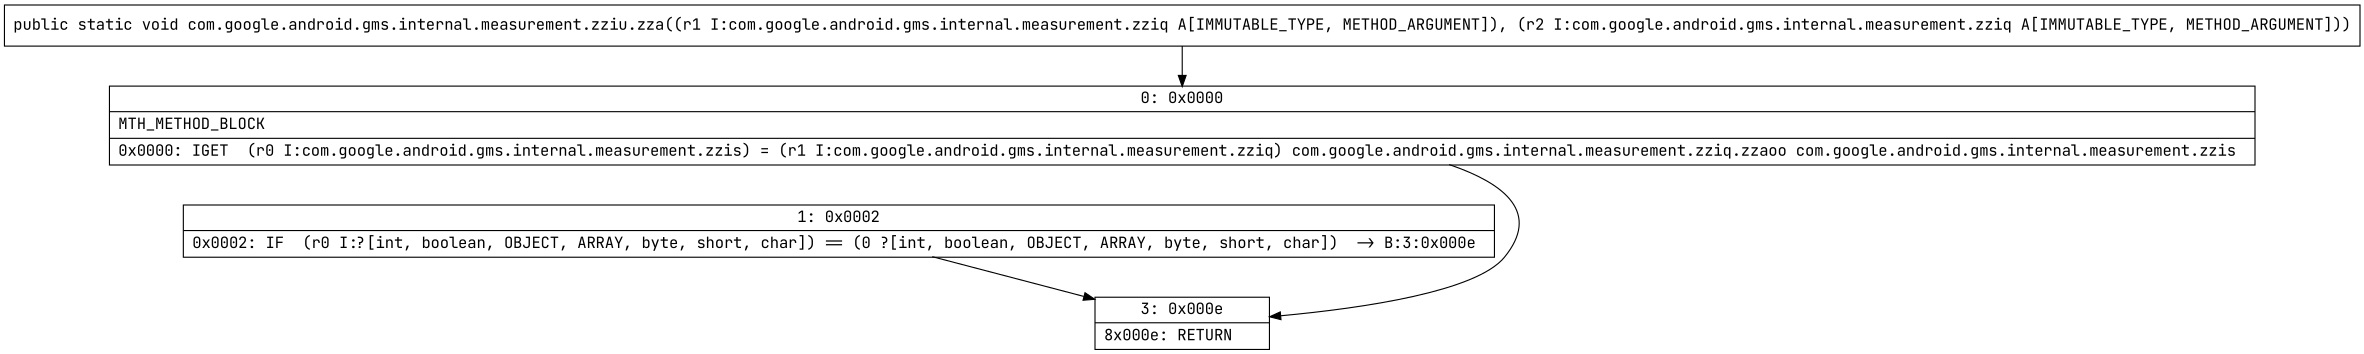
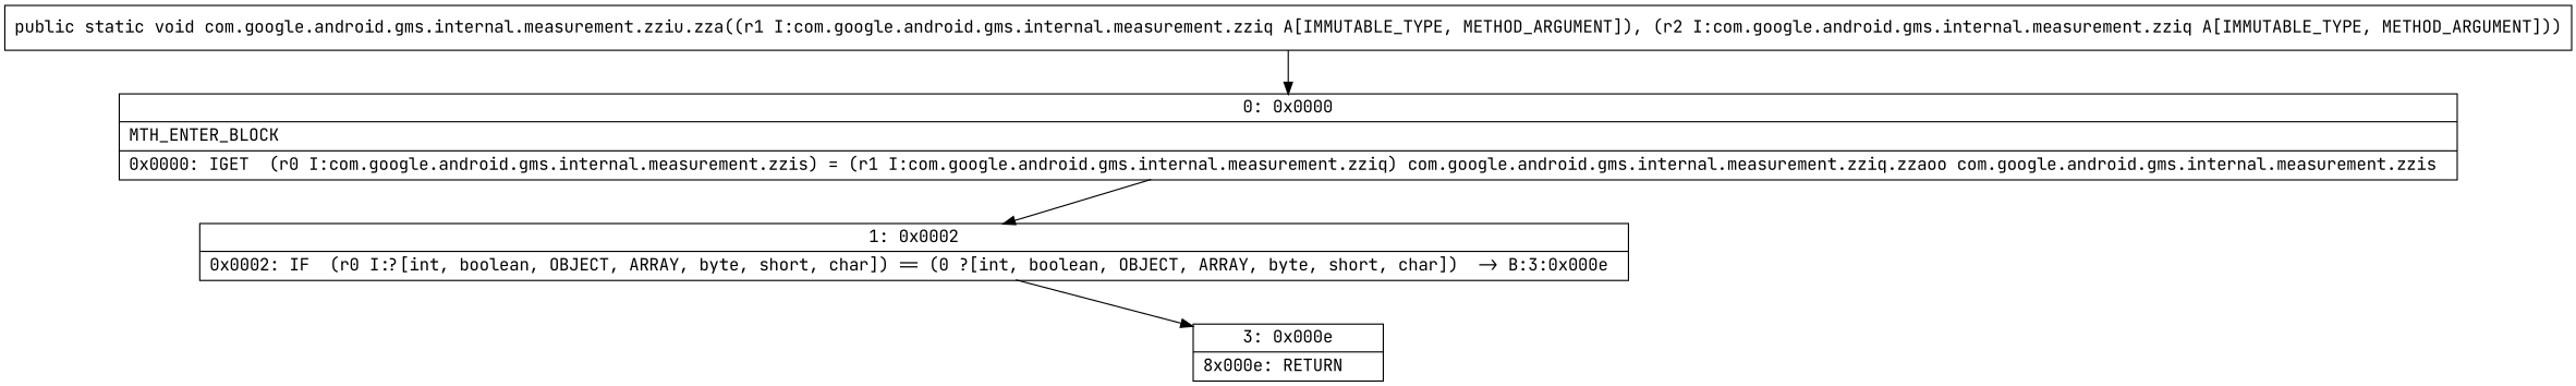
  digraph {
    fontname="JetBrains Mono"
    node [fontname="JetBrains Mono" shape=record]
    edge [fontname="JetBrains Mono"]
-   n1 [label="{0\:\ 0x0000|MTH_METHOD_BLOCK\l|0x0000: IGET  (r0 I:com.google.android.gms.internal.measurement.zzis) = (r1 I:com.google.android.gms.internal.measurement.zziq) com.google.android.gms.internal.measurement.zziq.zzaoo com.google.android.gms.internal.measurement.zzis \l}"]
+   n1 [label="{0\:\ 0x0000|MTH_ENTER_BLOCK\l|0x0000: IGET  (r0 I:com.google.android.gms.internal.measurement.zzis) = (r1 I:com.google.android.gms.internal.measurement.zziq) com.google.android.gms.internal.measurement.zziq.zzaoo com.google.android.gms.internal.measurement.zzis \l}"]
    n2 [label="{1\:\ 0x0002|0x0002: IF  (r0 I:?[int, boolean, OBJECT, ARRAY, byte, short, char]) == (0 ?[int, boolean, OBJECT, ARRAY, byte, short, char])  \-\> B:3:0x000e \l}"]
    n3 [label="{3\:\ 0x000e|8x000e: RETURN   \l}"]
    n4 [label="{public static void com.google.android.gms.internal.measurement.zziu.zza((r1 I:com.google.android.gms.internal.measurement.zziq A[IMMUTABLE_TYPE, METHOD_ARGUMENT]), (r2 I:com.google.android.gms.internal.measurement.zziq A[IMMUTABLE_TYPE, METHOD_ARGUMENT])) }"]
-   n1 -> n3
+   n1 -> n2
    n2 -> n3
    n4 -> n1
  }
